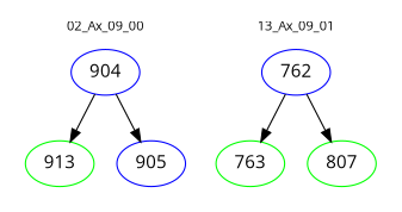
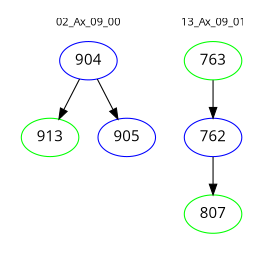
  digraph {
    fontname="Open Sans"
    node [color=blue fontname="Open Sans"]
    edge [color=black fontname="Open Sans"]
    n1 [label=904]
    n2 [color=green label=913]
    n3 [label=905]
    n4 [label=762]
    n5 [color=green label=763]
    n6 [color=green label=807]
    subgraph cluster_1 {
      color=white
      fontsize=10
      label="02_Ax_09_00"
      n1
      n2
      n3
    }
    subgraph cluster_2 {
      color=white
      fontsize=10
      label="13_Ax_09_01"
      n4
      n5
      n6
    }
    n1 -> n2
    n1 -> n3
-   n4 -> n5
+   n5 -> n4
    n4 -> n6
  }
